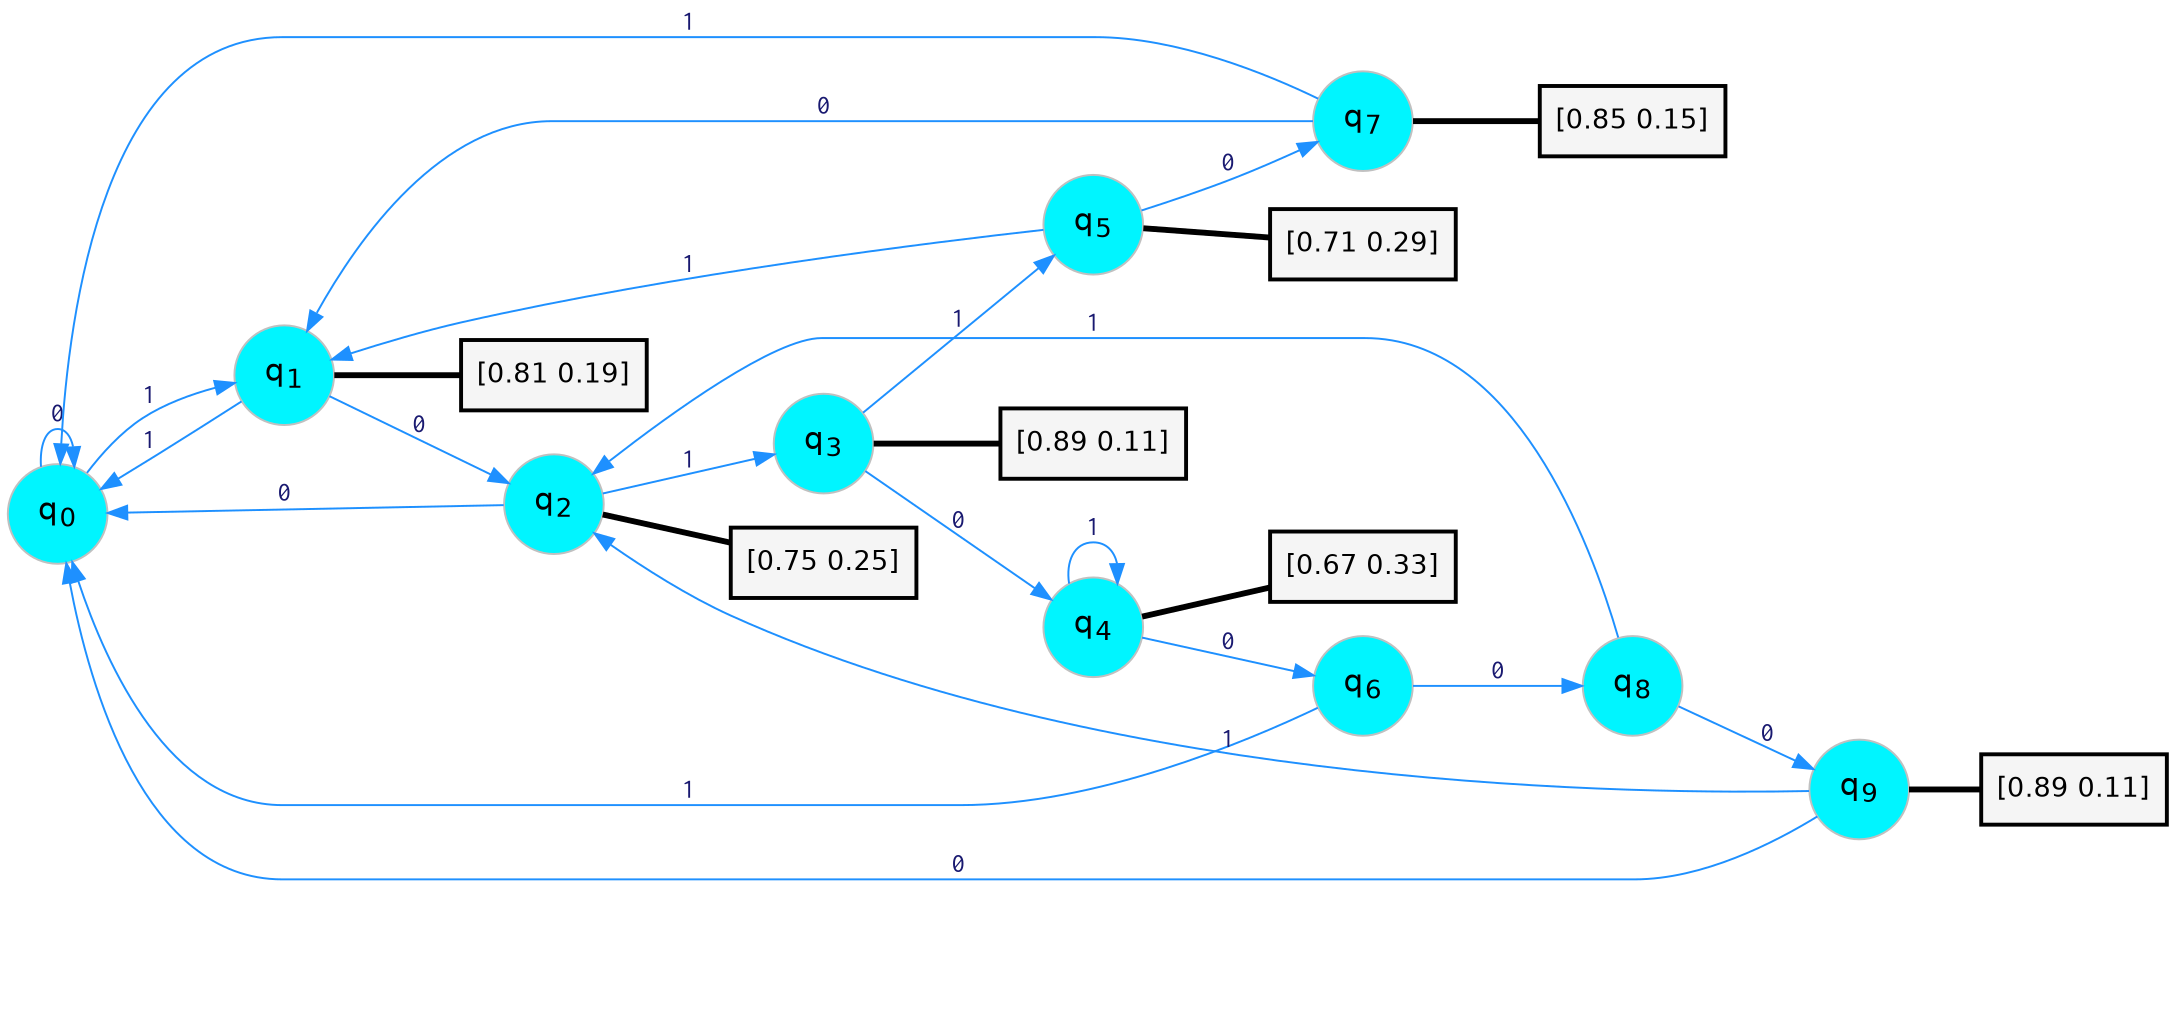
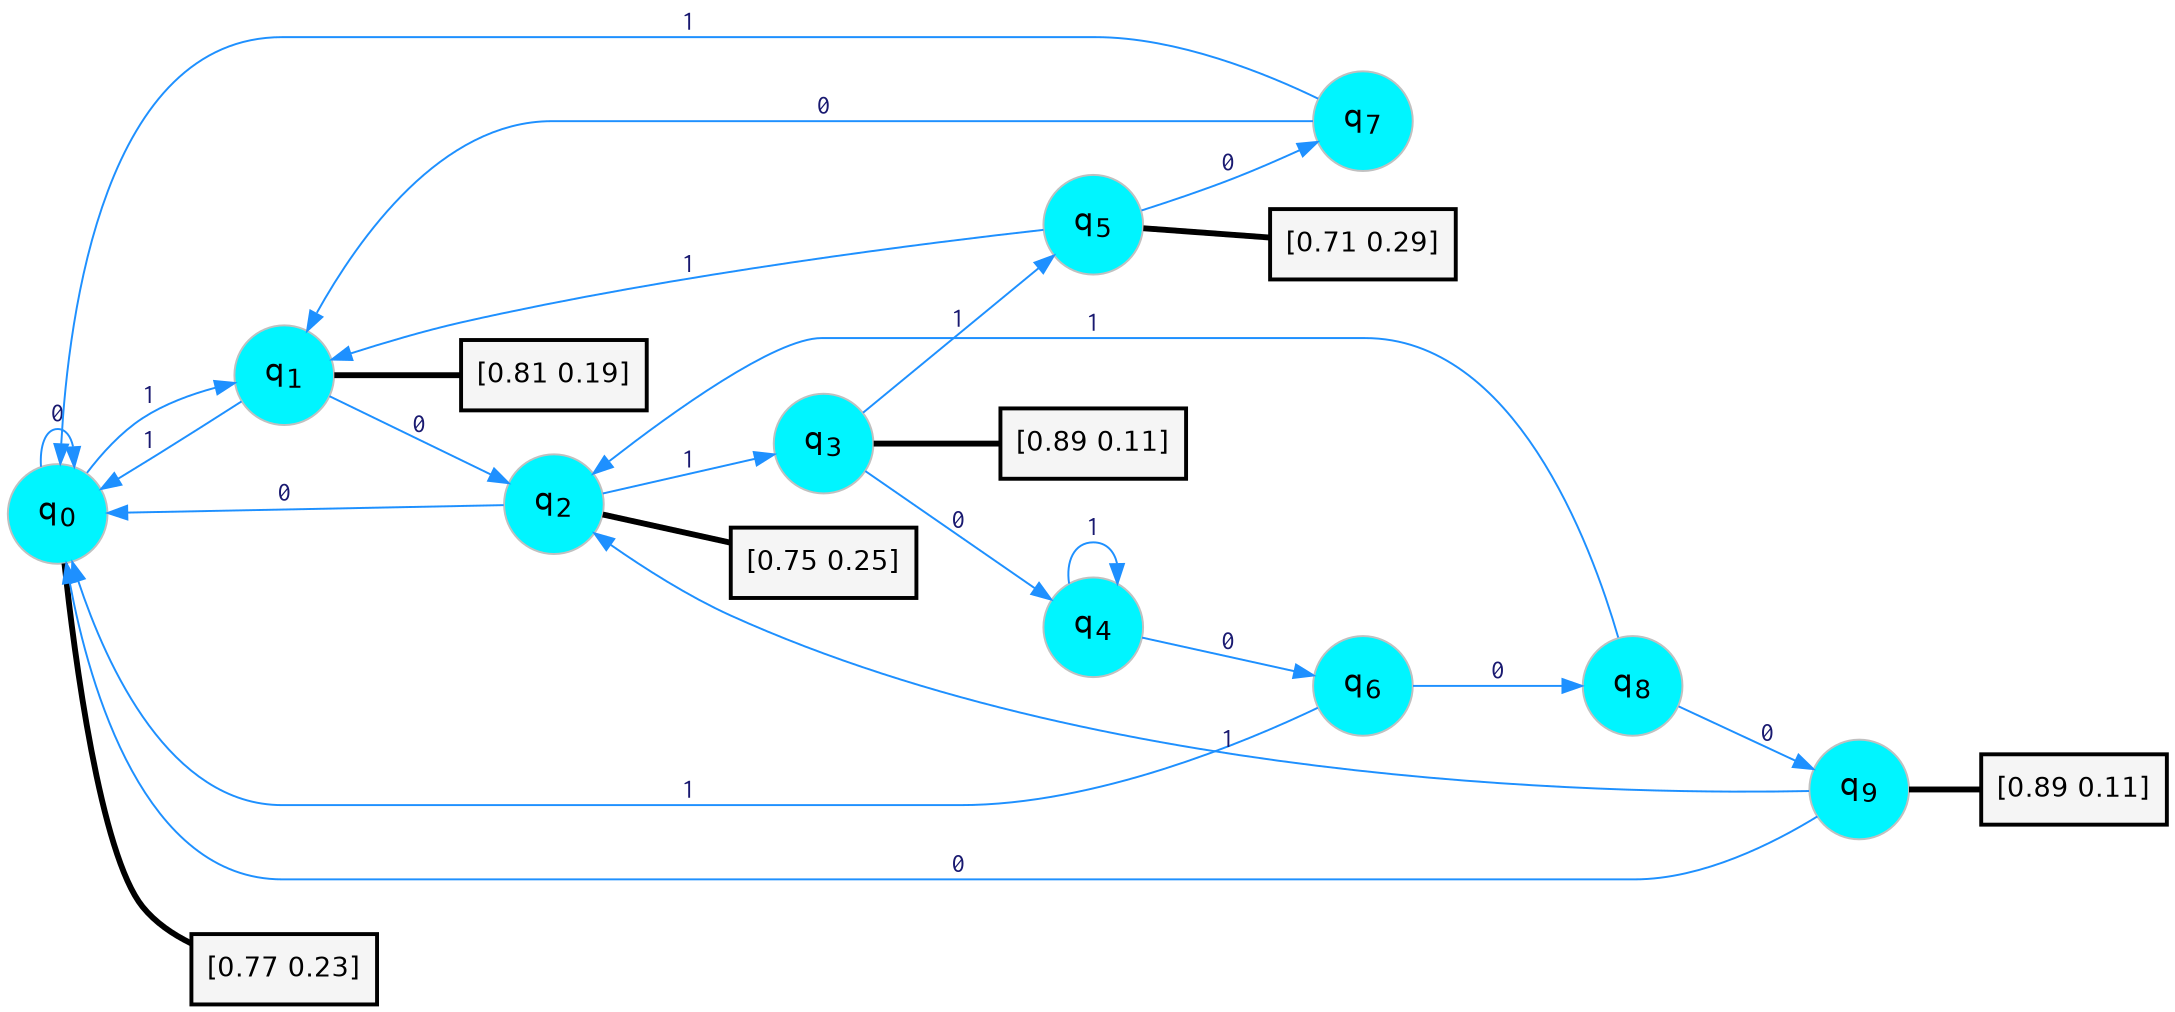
  digraph {
    rankdir=LR
    node [color=gray fillcolor=turquoise1 fontcolor=black fontname=Helvetica fontsize=16 fontweight=bold shape=circle style=filled]
    edge [arrowsize=1 color=dodgerblue1 fontcolor=midnightblue fontname=courier fontweight=bold penwidth=1 style=solid weight=20]
    n1 [label=<q<SUB>0</SUB>>]
    n2 [label=<q<SUB>1</SUB>>]
+   n3 [color=black fillcolor=whitesmoke fontsize=14 label="[0.77 0.23]" penwidth=2 shape=box]
    n4 [label=<q<SUB>2</SUB>>]
    n5 [color=black fillcolor=whitesmoke fontsize=14 label="[0.81 0.19]" penwidth=2 shape=box]
    n6 [label=<q<SUB>3</SUB>>]
    n7 [color=black fillcolor=whitesmoke fontsize=14 label="[0.75 0.25]" penwidth=2 shape=box]
    n8 [label=<q<SUB>4</SUB>>]
    n9 [label=<q<SUB>5</SUB>>]
    n10 [color=black fillcolor=whitesmoke fontsize=14 label="[0.89 0.11]" penwidth=2 shape=box]
    n11 [label=<q<SUB>6</SUB>>]
-   n12 [color=black fillcolor=whitesmoke fontsize=14 label="[0.67 0.33]" penwidth=2 shape=box]
    n13 [label=<q<SUB>7</SUB>>]
    n14 [color=black fillcolor=whitesmoke fontsize=14 label="[0.71 0.29]" penwidth=2 shape=box]
    n15 [label=<q<SUB>8</SUB>>]
-   n16 [color=black fillcolor=whitesmoke fontsize=14 label="[0.85 0.15]" penwidth=2 shape=box]
    n17 [label=<q<SUB>9</SUB>>]
    n18 [color=black fillcolor=whitesmoke fontsize=14 label="[0.89 0.11]" penwidth=2 shape=box]
    n1 -> n1 [label=0]
    n1 -> n2 [label=1]
+   n1 -> n3 [arrowhead=none color=black penwidth=3]
    n2 -> n1 [label=1]
    n2 -> n4 [label=0]
    n2 -> n5 [arrowhead=none color=black penwidth=3]
    n4 -> n1 [label=0]
    n4 -> n6 [label=1]
    n4 -> n7 [arrowhead=none color=black penwidth=3]
    n6 -> n8 [label=0]
    n6 -> n9 [label=1]
    n6 -> n10 [arrowhead=none color=black penwidth=3]
    n8 -> n8 [label=1]
    n8 -> n11 [label=0]
-   n8 -> n12 [arrowhead=none color=black penwidth=3]
    n9 -> n2 [label=1]
    n9 -> n13 [label=0]
    n9 -> n14 [arrowhead=none color=black penwidth=3]
    n11 -> n1 [label=1]
    n11 -> n15 [label=0]
    n13 -> n1 [label=1]
    n13 -> n2 [label=0]
-   n13 -> n16 [arrowhead=none color=black penwidth=3]
    n15 -> n4 [label=1]
    n15 -> n17 [label=0]
    n17 -> n1 [label=0]
    n17 -> n4 [label=1]
    n17 -> n18 [arrowhead=none color=black penwidth=3]
  }
